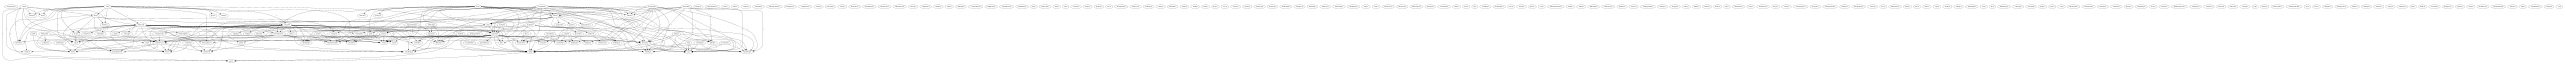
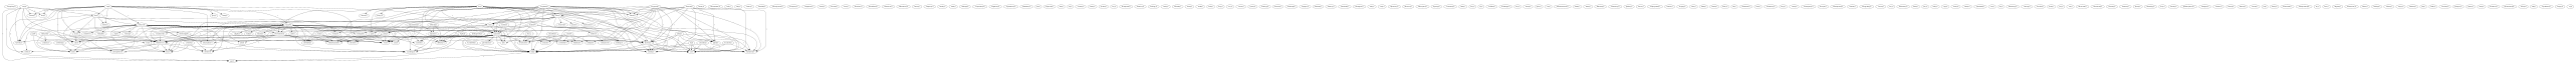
  digraph {
    fontname=Ubuntu
    node [fontname=Ubuntu]
    edge [fontname=Ubuntu]
    n1 [label="tranquility(1)"]
    n2 [label="runs(2)"]
    n3 [label="nectar(1)"]
    n4 [label="edu(2)"]
    n5 [label="ftp(2)"]
    n6 [label="center(18)"]
    n7 [label="furmint(1)"]
    n8 [label="research(13)"]
    n9 [label="series(1)"]
    n10 [label="etc(1)"]
    n11 [label="see(1)"]
    n12 [label="arc(2)"]
    n13 [label="sheet(1)"]
    n14 [label="nasa(24)"]
    n15 [label="description(1)"]
    n16 [label="fact(1)"]
    n17 [label="pub(1)"]
    n18 [label="list(2)"]
    n19 [label="manages(1)"]
    n20 [label="control(1)"]
    n21 [label="st(1)"]
    n22 [label="delivery(1)"]
    n23 [label="space(33)"]
    n24 [label="information(5)"]
    n25 [label="sounding(2)"]
    n26 [label="brochure(1)"]
    n27 [label="answer(1)"]
    n28 [label="day(1)"]
    n29 [label="sensing(1)"]
    n30 [label="transfer(1)"]
    n31 [label="technology(4)"]
    n32 [label="atmosphere(1)"]
    n33 [label="multiple(1)"]
    n34 [label="lot(1)"]
    n35 [label="launch(2)"]
    n36 [label="run(2)"]
    n37 [label="money(1)"]
    n38 [label="thru(1)"]
    n39 [label="software(2)"]
    n40 [label="redistribution(1)"]
    n41 [label="service(1)"]
    n42 [label="rivals(1)"]
    n43 [label="job(1)"]
    n44 [label="means(1)"]
    n45 [label="size(1)"]
    n46 [label="budget(1)"]
    n47 [label="comment(1)"]
    n48 [label="editorial(1)"]
    n49 [label="school(1)"]
    n50 [label="generation(1)"]
    n51 [label="tower(1)"]
    n52 [label="hamamatsu(1)"]
    n53 [label="avenue(2)"]
    n54 [label="info(3)"]
    n55 [label="reston(1)"]
    n56 [label="va(3)"]
    n57 [label="variety(1)"]
    n58 [label="agent(1)"]
    n59 [label="co(1)"]
    n60 [label="maintains(1)"]
    n61 [label="resumes(1)"]
    n62 [label="place(1)"]
    n63 [label="exploration(1)"]
    n64 [label="faq(4)"]
    n65 [label="gov(1)"]
    n66 [label="name(1)"]
    n67 [label="craf(1)"]
    n68 [label="oak(1)"]
    n69 [label="power(1)"]
    n70 [label="marshall(1)"]
    n71 [label="pennsylvania(1)"]
    n72 [label="hampton(1)"]
    n73 [label="navigation(1)"]
    n74 [label="shuttle(4)"]
    n75 [label="orbiter(1)"]
-   n76 [label="ground(1)"]
    n77 [label="landing(1)"]
    n78 [label="production(1)"]
    n79 [label="email(1)"]
    n80 [label="volume(1)"]
    n81 [label="force(1)"]
    n82 [label="institute(2)"]
    n83 [label="contract(1)"]
    n84 [label="launcher(1)"]
    n85 [label="specializes(1)"]
    n86 [label="clearance(1)"]
    n87 [label="dc(3)"]
    n88 [label="nature(1)"]
    n89 [label="go(3)"]
    n90 [label="policy(1)"]
    n91 [label="alternative(1)"]
    n92 [label="venus(1)"]
    n93 [label="newport(1)"]
    n94 [label="nasda(1)"]
    n95 [label="seek(1)"]
    n96 [label="wallops(2)"]
    n97 [label="corporation(2)"]
    n98 [label="defense(2)"]
    n99 [label="post(2)"]
    n100 [label="reports(1)"]
    n101 [label="magellan(1)"]
    n102 [label="registration(1)"]
    n103 [label="pasadena(1)"]
    n104 [label="department(2)"]
    n105 [label="jsc(2)"]
    n106 [label="approval(1)"]
    n107 [label="site(1)"]
    n108 [label="rd(1)"]
    n109 [label="minato(1)"]
    n110 [label="news(1)"]
    n111 [label="maryland(1)"]
    n112 [label="probe(1)"]
    n113 [label="inc(1)"]
    n114 [label="brookpark(1)"]
    n115 [label="aviation(1)"]
    n116 [label="program(3)"]
    n117 [label="college(1)"]
    n118 [label="mailing(1)"]
    n119 [label="reach(1)"]
    n120 [label="offered(1)"]
    n121 [label="drive(2)"]
    n122 [label="week(3)"]
    n123 [label="mail(1)"]
    n124 [label="bay(1)"]
    n125 [label="unc(1)"]
    n126 [label="return(1)"]
    n127 [label="grove(1)"]
    n128 [label="funding(1)"]
    n129 [label="stennis(1)"]
    n130 [label="academy(2)"]
    n131 [label="voyager(1)"]
    n132 [label="camp(4)"]
    n133 [label="landsat(1)"]
    n134 [label="development(2)"]
    n135 [label="reentry(1)"]
    n136 [label="spacehab(1)"]
    n137 [label="pentagon(1)"]
    n138 [label="tank(1)"]
    n139 [label="part(1)"]
    n140 [label="box(2)"]
    n141 [label="exposure(1)"]
    n142 [label="johnson(1)"]
    n143 [label="helicopter(1)"]
    n144 [label="suite(2)"]
    n145 [label="agency(3)"]
    n146 [label="command(1)"]
    n147 [label="flight(6)"]
    n148 [label="rocket(3)"]
    n149 [label="propulsion(3)"]
    n150 [label="cate(1)"]
    n151 [label="titusville(2)"]
    n152 [label="ksc(1)"]
    n153 [label="sf(1)"]
    n154 [label="moffett(1)"]
    n155 [label="challenge(1)"]
    n156 [label="nw(1)"]
    n157 [label="bitnet(1)"]
    n158 [label="gsfc(1)"]
    n159 [label="fax(1)"]
    n160 [label="administration(1)"]
    n161 [label="base(1)"]
    n162 [label="latter(1)"]
    n163 [label="alabama(1)"]
    n164 [label="laboratory(1)"]
    n165 [label="galileo(1)"]
    n166 [label="scout(1)"]
    n167 [label="employment(1)"]
    n168 [label="cassini(1)"]
    n169 [label="langley(1)"]
    n170 [label="univ(1)"]
    n171 [label="date(1)"]
    n172 [label="earth(1)"]
    n173 [label="blvd(1)"]
    n174 [label="xb(1)"]
    n175 [label="cleveland(1)"]
    n176 [label="stol(1)"]
    n177 [label="utilization(1)"]
    n178 [label="fl(2)"]
    n179 [label="evry(1)"]
    n180 [label="summer(2)"]
    n181 [label="house(1)"]
    n182 [label="vectorspace(1)"]
    n183 [label="europe(1)"]
    n184 [label="arianespace(2)"]
    n185 [label="chome(1)"]
    n186 [label="vologradsij(1)"]
    n187 [label="france(1)"]
    n188 [label="usr(1)"]
    n189 [label="baltimore(1)"]
    n190 [label="lead(1)"]
    n191 [label="jan(1)"]
    n192 [label="msfc(1)"]
    n193 [label="uga(1)"]
    n194 [label="leech(2)"]
    n195 [label="cedex(1)"]
    n196 [label="greenbelt(1)"]
    n197 [label="vac(1)"]
    n198 [label="dr(1)"]
    n199 [label="sensitivity(1)"]
    n200 [label="training(1)"]
    n201 [label="aircraft(2)"]
    n202 [label="spot(1)"]
    n203 [label="jon(1)"]
    n204 [label="esa(1)"]
    n205 [label="colorado(2)"]
    n206 [label="astronaut(1)"]
    n207 [label="commerce(2)"]
    n208 [label="pioneer(1)"]
    n209 [label="california(2)"]
    n210 [label="instance(1)"]
    n211 [label="plaza(1)"]
    n212 [label="assembly(1)"]
    n213 [label="larc(1)"]
    n214 [label="month(1)"]
    n215 [label="jpldescription(1)"]
    n216 [label="manager(1)"]
    n217 [label="mission(1)"]
    n218 [label="island(1)"]
    n219 [label="saturn(2)"]
    n220 [label="course(1)"]
    n221 [label="pr(2)"]
    n222 [label="houston(2)"]
    n223 [label="lewis(1)"]
    n224 [label="boulevard(1)"]
    n225 [label="headquarters(2)"]
    n226 [label="huntsville(3)"]
    n227 [label="air(1)"]
    n228 [label="lerc(1)"]
    n229 [label="degree(1)"]
    n230 [label="distinction(1)"]
    n231 [label="allow(1)"]
    n232 [label="facility(4)"]
    n233 [label="enfant(1)"]
    n234 [label="tokyo(1)"]
    n235 [label="cabinet(1)"]
    n236 [label="jet(1)"]
    n237 [label="field(1)"]
    n238 [label="jpl(4)"]
    n239 [label="includes(1)"]
    n240 [label="georgia(1)"]
    n241 [label="japan(1)"]
    n242 [label="tx(2)"]
    n243 [label="note(1)"]
    n244 [label="duration(1)"]
    n245 [label="government(3)"]
    n246 [label="office(3)"]
    n247 [label="md(1)"]
    n248 [label="soyuzkarta(1)"]
    n249 [label="image(1)"]
    n250 [label="sw(1)"]
    n2 -> n3 [label=1]
    n2 -> n4 [label=1]
    n2 -> n5 [label=1]
    n2 -> n6 [label=1]
    n2 -> n7 [label=1]
    n2 -> n8 [label=1]
    n2 -> n9 [label=1]
    n2 -> n10 [label=1]
    n2 -> n11 [label=1]
    n5 -> n7 [label=1]
    n5 -> n12 [label=1]
    n5 -> n13 [label=1]
    n5 -> n14 [label=1]
    n5 -> n15 [label=1]
    n5 -> n16 [label=1]
    n5 -> n17 [label=1]
    n6 -> n8 [label=5]
    n6 -> n9 [label=1]
    n6 -> n10 [label=2]
    n6 -> n12 [label=1]
    n6 -> n18 [label=1]
    n6 -> n19 [label=1]
    n6 -> n20 [label=1]
    n6 -> n21 [label=1]
    n6 -> n22 [label=1]
    n6 -> n23 [label=2]
    n6 -> n24 [label=2]
    n6 -> n25 [label=2]
    n6 -> n26 [label=1]
    n6 -> n27 [label=1]
    n6 -> n28 [label=1]
    n6 -> n29 [label=1]
    n6 -> n30 [label=1]
    n6 -> n31 [label=1]
    n6 -> n32 [label=1]
    n6 -> n33 [label=1]
    n8 -> n9 [label=1]
    n8 -> n10 [label=2]
    n8 -> n25 [label=1]
    n8 -> n27 [label=1]
    n8 -> n32 [label=2]
    n8 -> n34 [label=1]
    n12 -> n8 [label=1]
    n12 -> n17 [label=1]
    n12 -> n32 [label=1]
    n14 -> n8 [label=2]
    n14 -> n10 [label=1]
    n14 -> n17 [label=1]
    n14 -> n20 [label=1]
    n14 -> n22 [label=1]
    n14 -> n23 [label=2]
    n14 -> n24 [label=1]
    n14 -> n25 [label=1]
    n14 -> n27 [label=1]
    n14 -> n32 [label=1]
    n14 -> n35 [label=1]
    n14 -> n36 [label=2]
    n14 -> n37 [label=3]
    n14 -> n38 [label=2]
    n14 -> n39 [label=2]
    n14 -> n40 [label=2]
    n14 -> n41 [label=2]
    n14 -> n42 [label=1]
    n14 -> n43 [label=1]
    n14 -> n44 [label=1]
    n14 -> n45 [label=1]
    n14 -> n46 [label=1]
    n18 -> n11 [label=1]
    n23 -> n7 [label=1]
    n23 -> n11 [label=2]
    n23 -> n15 [label=1]
    n23 -> n16 [label=1]
    n23 -> n17 [label=1]
    n23 -> n18 [label=4]
    n23 -> n20 [label=2]
    n23 -> n21 [label=2]
    n23 -> n22 [label=1]
    n23 -> n25 [label=1]
    n23 -> n26 [label=3]
    n23 -> n35 [label=2]
    n23 -> n38 [label=1]
    n23 -> n47 [label=4]
    n23 -> n48 [label=4]
    n23 -> n49 [label=4]
    n23 -> n50 [label=1]
    n24 -> n8 [label=1]
    n24 -> n10 [label=1]
    n24 -> n27 [label=1]
    n24 -> n38 [label=1]
    n24 -> n39 [label=1]
    n24 -> n40 [label=1]
    n24 -> n41 [label=1]
    n24 -> n43 [label=1]
    n31 -> n34 [label=1]
    n31 -> n38 [label=1]
    n35 -> n18 [label=1]
    n35 -> n57 [label=1]
    n35 -> n59 [label=1]
    n35 -> n60 [label=1]
    n36 -> n10 [label=2]
    n53 -> n18 [label=1]
    n53 -> n35 [label=1]
    n53 -> n54 [label=1]
    n53 -> n55 [label=1]
    n53 -> n56 [label=1]
    n53 -> n57 [label=1]
    n53 -> n58 [label=1]
    n53 -> n59 [label=1]
    n53 -> n60 [label=1]
    n54 -> n8 [label=1]
    n54 -> n10 [label=1]
    n54 -> n23 [label=1]
    n54 -> n27 [label=1]
    n54 -> n56 [label=1]
    n54 -> n57 [label=1]
    n54 -> n59 [label=1]
    n54 -> n61 [label=1]
    n54 -> n62 [label=1]
    n54 -> n63 [label=1]
    n56 -> n8 [label=1]
    n56 -> n23 [label=1]
    n56 -> n25 [label=1]
    n56 -> n59 [label=1]
    n64 -> n3 [label=1]
    n64 -> n4 [label=1]
    n64 -> n5 [label=1]
    n64 -> n6 [label=1]
    n64 -> n7 [label=1]
    n64 -> n11 [label=2]
    n64 -> n12 [label=1]
    n64 -> n13 [label=1]
    n64 -> n14 [label=1]
    n64 -> n15 [label=1]
    n64 -> n16 [label=1]
    n64 -> n17 [label=1]
    n64 -> n18 [label=1]
    n64 -> n65 [label=1]
    n64 -> n66 [label=1]
    n74 -> n19 [label=1]
    n74 -> n20 [label=1]
    n74 -> n21 [label=2]
    n74 -> n75 [label=1]
-   n74 -> n76 [label=1]
    n74 -> n77 [label=1]
    n75 -> n22 [label=1]
    n75 -> n77 [label=1]
    n75 -> n78 [label=1]
    n82 -> n8 [label=1]
    n82 -> n34 [label=1]
    n82 -> n36 [label=1]
    n82 -> n83 [label=1]
    n87 -> n18 [label=1]
    n87 -> n23 [label=1]
    n87 -> n24 [label=1]
    n87 -> n25 [label=1]
    n87 -> n35 [label=1]
    n87 -> n37 [label=1]
    n87 -> n54 [label=1]
    n87 -> n55 [label=1]
    n87 -> n56 [label=1]
    n87 -> n57 [label=1]
    n87 -> n58 [label=1]
    n87 -> n59 [label=1]
    n87 -> n60 [label=1]
    n87 -> n88 [label=1]
    n87 -> n89 [label=1]
    n87 -> n90 [label=1]
    n89 -> n38 [label=1]
    n89 -> n40 [label=1]
    n89 -> n41 [label=1]
    n98 -> n38 [label=1]
    n98 -> n99 [label=1]
    n98 -> n100 [label=1]
    n99 -> n38 [label=1]
    n99 -> n39 [label=1]
    n99 -> n40 [label=1]
    n99 -> n41 [label=1]
    n104 -> n38 [label=1]
    n104 -> n99 [label=1]
    n104 -> n100 [label=1]
    n111 -> n18 [label=1]
    n111 -> n23 [label=1]
    n111 -> n35 [label=1]
    n111 -> n38 [label=1]
    n111 -> n39 [label=1]
    n111 -> n40 [label=1]
    n111 -> n41 [label=1]
    n111 -> n54 [label=1]
    n111 -> n55 [label=1]
    n111 -> n56 [label=1]
    n111 -> n57 [label=1]
    n111 -> n58 [label=1]
    n111 -> n59 [label=1]
    n111 -> n60 [label=1]
    n111 -> n89 [label=1]
    n116 -> n18 [label=1]
    n116 -> n35 [label=1]
    n116 -> n47 [label=2]
    n116 -> n48 [label=2]
    n116 -> n54 [label=1]
    n116 -> n55 [label=1]
    n116 -> n56 [label=1]
    n116 -> n57 [label=1]
    n116 -> n58 [label=1]
    n116 -> n59 [label=1]
    n116 -> n60 [label=1]
    n116 -> n117 [label=2]
    n132 -> n26 [label=2]
    n132 -> n47 [label=2]
    n132 -> n48 [label=2]
    n132 -> n49 [label=2]
    n132 -> n117 [label=2]
    n134 -> n22 [label=1]
    n140 -> n38 [label=1]
    n140 -> n39 [label=1]
    n140 -> n40 [label=1]
    n140 -> n41 [label=1]
    n144 -> n18 [label=1]
    n144 -> n35 [label=1]
    n144 -> n57 [label=1]
    n144 -> n58 [label=1]
    n144 -> n59 [label=1]
    n144 -> n60 [label=1]
    n147 -> n8 [label=1]
    n147 -> n22 [label=1]
    n147 -> n25 [label=2]
    n147 -> n35 [label=1]
    n148 -> n18 [label=1]
    n148 -> n22 [label=1]
    n148 -> n23 [label=1]
    n148 -> n26 [label=1]
    n148 -> n149 [label=1]
    n149 -> n8 [label=1]
    n149 -> n34 [label=1]
    n151 -> n18 [label=1]
    n151 -> n26 [label=1]
    n151 -> n35 [label=1]
    n178 -> n18 [label=1]
    n178 -> n26 [label=1]
    n180 -> n10 [label=1]
    n180 -> n27 [label=1]
    n205 -> n18 [label=1]
    n205 -> n59 [label=1]
    n205 -> n60 [label=1]
    n209 -> n34 [label=1]
    n222 -> n18 [label=1]
    n222 -> n59 [label=1]
    n222 -> n60 [label=1]
    n226 -> n18 [label=2]
    n238 -> n17 [label=1]
    n238 -> n34 [label=1]
    n242 -> n18 [label=1]
    n242 -> n59 [label=1]
    n242 -> n60 [label=1]
  }
